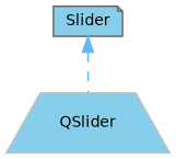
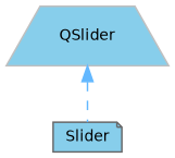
  digraph {
    node [fillcolor=skyblue fontname=Helvetica fontsize=10 style=filled]
    n1 [color=gray40 fontcolor=black height=0.2 label=Slider shape=note width=0.4]
    n2 [color=grey75 height=0.2 label=QSlider shape=trapezium width=0.4]
-   n1 -> n2 [color=steelblue1 dir=back fontname=Helvetica fontsize=10 labelfontname=Helvetica labelfontsize=10 style=dashed]
+   n2 -> n1 [color=steelblue1 dir=back fontname=Helvetica fontsize=10 labelfontname=Helvetica labelfontsize=10 style=dashed]
  }
